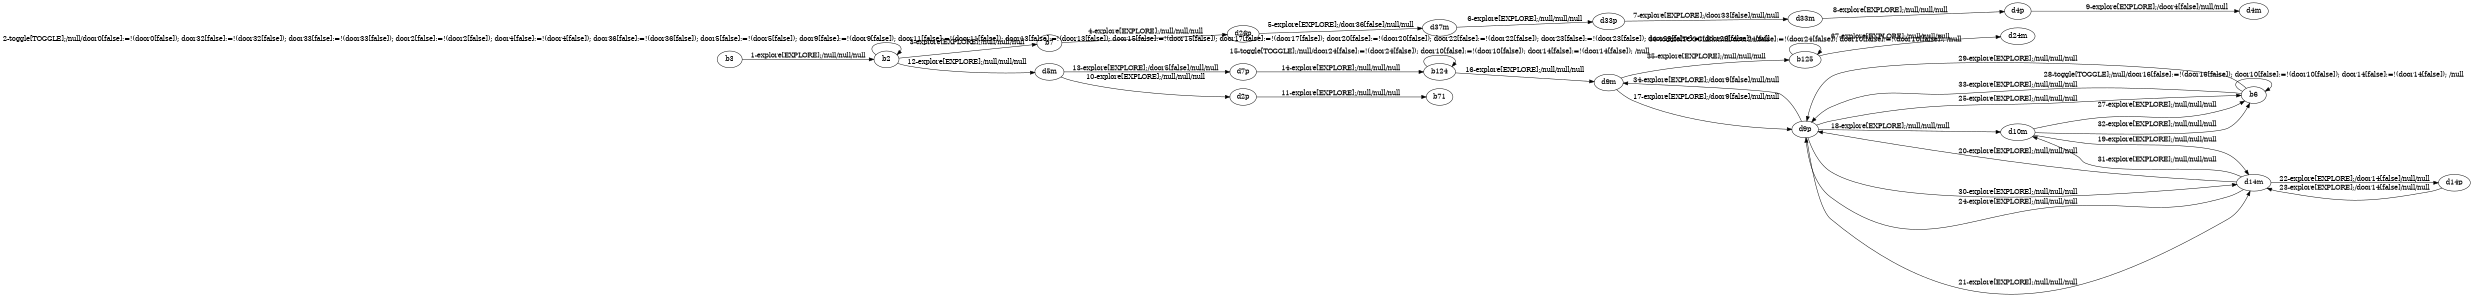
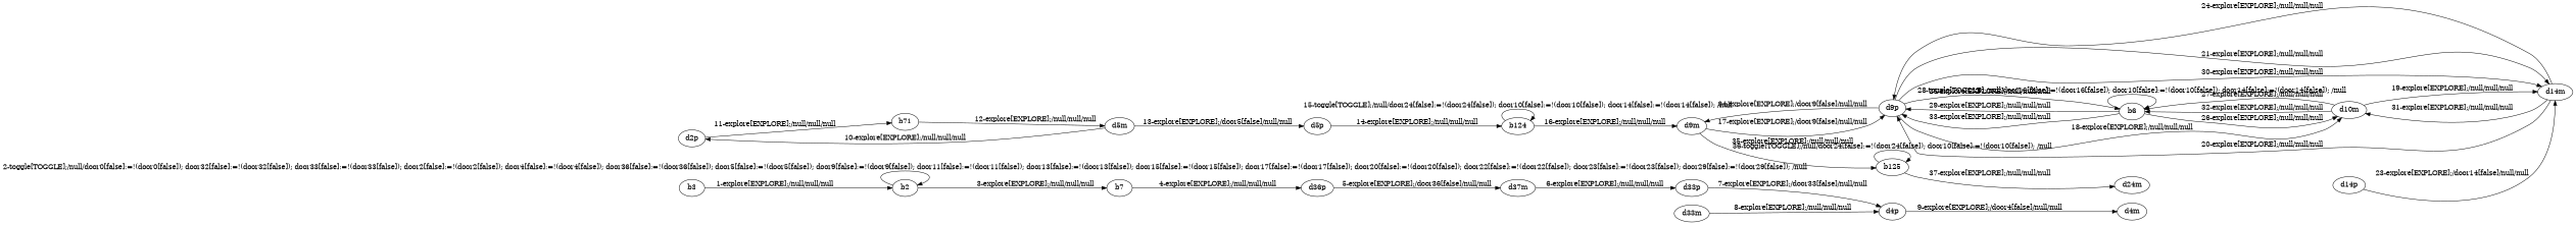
  digraph {
    rankdir=LR
    b3
    b2
    n3 [label=b7]
-   d36p [label=d26p]
+   d36p
    n5 [label=d37m]
    d33p
    d33m
    d4p
    d4m
    d2p
    b71
    d5m
-   d5p [label=d7p]
+   d5p
    b124
    d9m
    d9p
    b125
    d10m
    d14m
    b6
    d24m
    d14p
    b3 -> b2 [label="1-explore[EXPLORE];/null/null/null"]
    b2 -> b2 [label="2-toggle[TOGGLE];/null/door0[false]:=!(door0[false]); door32[false]:=!(door32[false]); door33[false]:=!(door33[false]); door2[false]:=!(door2[false]); door4[false]:=!(door4[false]); door36[false]:=!(door36[false]); door5[false]:=!(door5[false]); door9[false]:=!(door9[false]); door11[false]:=!(door11[false]); door13[false]:=!(door13[false]); door15[false]:=!(door15[false]); door17[false]:=!(door17[false]); door20[false]:=!(door20[false]); door22[false]:=!(door22[false]); door23[false]:=!(door23[false]); door29[false]:=!(door29[false]); /null"]
    b2 -> n3 [label="3-explore[EXPLORE];/null/null/null"]
    n3 -> d36p [label="4-explore[EXPLORE];/null/null/null"]
    d36p -> n5 [label="5-explore[EXPLORE];/door36[false]/null/null"]
    n5 -> d33p [label="6-explore[EXPLORE];/null/null/null"]
-   d33p -> d33m [label="7-explore[EXPLORE];/door33[false]/null/null"]
+   d33p -> d4p [label="7-explore[EXPLORE];/door33[false]/null/null"]
    d33m -> d4p [label="8-explore[EXPLORE];/null/null/null"]
    d4p -> d4m [label="9-explore[EXPLORE];/door4[false]/null/null"]
    d2p -> b71 [label="11-explore[EXPLORE];/null/null/null"]
-   b2 -> d5m [label="12-explore[EXPLORE];/null/null/null"]
+   b71 -> d5m [label="12-explore[EXPLORE];/null/null/null"]
    d5m -> d2p [label="10-explore[EXPLORE];/null/null/null"]
    d5m -> d5p [label="13-explore[EXPLORE];/door5[false]/null/null"]
    d5p -> b124 [label="14-explore[EXPLORE];/null/null/null"]
    b124 -> b124 [label="15-toggle[TOGGLE];/null/door24[false]:=!(door24[false]); door10[false]:=!(door10[false]); door14[false]:=!(door14[false]); /null"]
    b124 -> d9m [label="16-explore[EXPLORE];/null/null/null"]
    d9m -> d9p [label="17-explore[EXPLORE];/door9[false]/null/null"]
    d9m -> b125 [label="35-explore[EXPLORE];/null/null/null"]
    d9p -> d9m [label="34-explore[EXPLORE];/door9[false]/null/null"]
    d9p -> d10m [label="18-explore[EXPLORE];/null/null/null"]
    d9p -> d14m [label="21-explore[EXPLORE];/null/null/null"]
    d9p -> d14m [label="30-explore[EXPLORE];/null/null/null"]
    d9p -> b6 [label="25-explore[EXPLORE];/null/null/null"]
    b125 -> b125 [label="36-toggle[TOGGLE];/null/door24[false]:=!(door24[false]); door10[false]:=!(door10[false]); /null"]
    b125 -> d24m [label="37-explore[EXPLORE];/null/null/null"]
    d10m -> d14m [label="19-explore[EXPLORE];/null/null/null"]
    d10m -> b6 [label="27-explore[EXPLORE];/null/null/null"]
    d10m -> b6 [label="32-explore[EXPLORE];/null/null/null"]
    d14m -> d9p [label="20-explore[EXPLORE];/null/null/null"]
    d14m -> d9p [label="24-explore[EXPLORE];/null/null/null"]
    d14m -> d10m [label="31-explore[EXPLORE];/null/null/null"]
-   d14m -> d14p [label="22-explore[EXPLORE];/door14[false]/null/null"]
    b6 -> d9p [label="29-explore[EXPLORE];/null/null/null"]
    b6 -> d9p [label="33-explore[EXPLORE];/null/null/null"]
+   b6 -> d10m [label="26-explore[EXPLORE];/null/null/null"]
    b6 -> b6 [label="28-toggle[TOGGLE];/null/door16[false]:=!(door16[false]); door10[false]:=!(door10[false]); door14[false]:=!(door14[false]); /null"]
    d14p -> d14m [label="23-explore[EXPLORE];/door14[false]/null/null"]
  }
